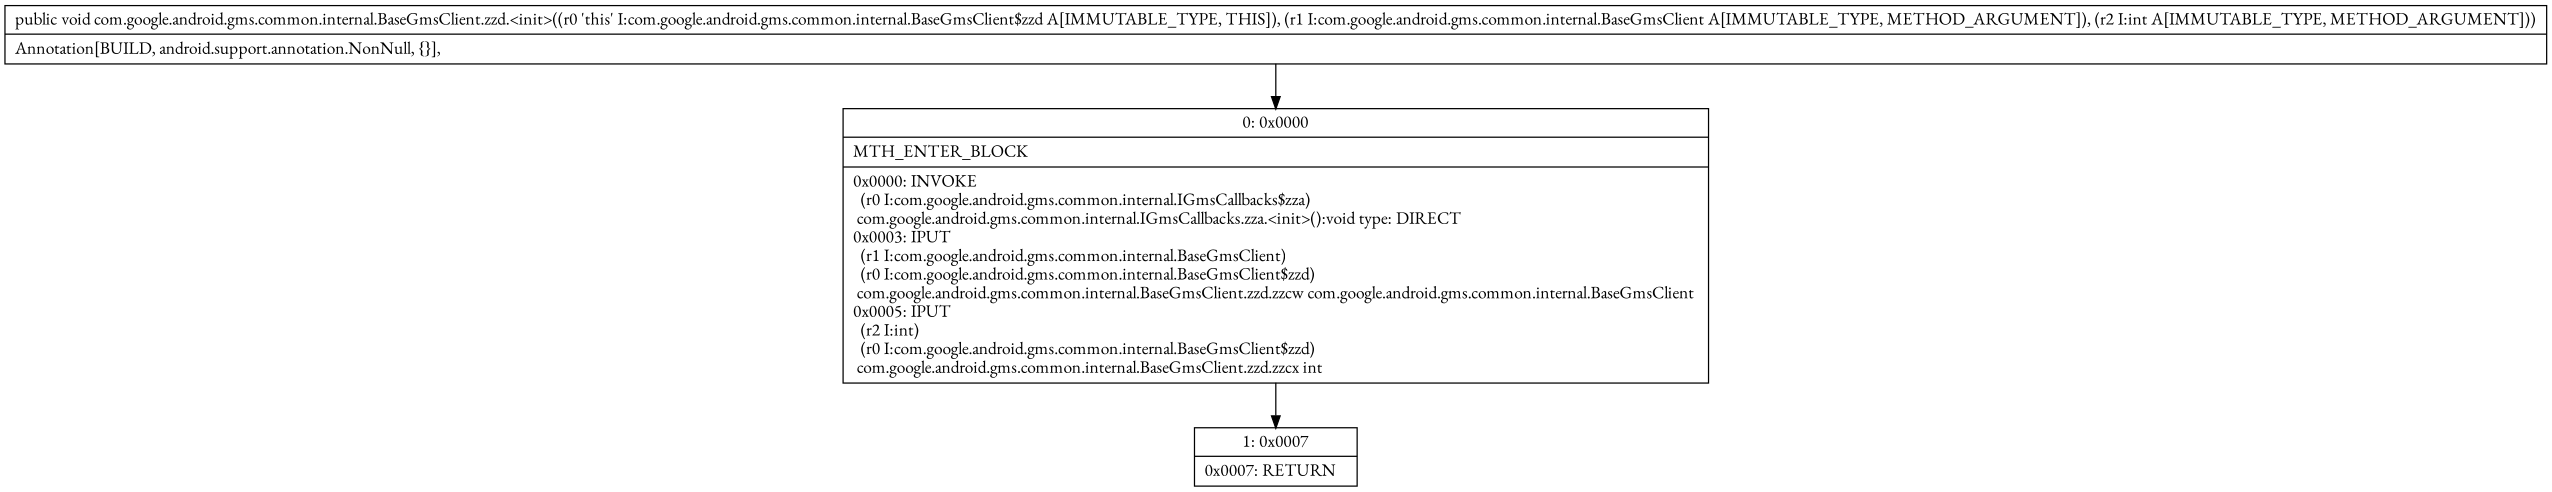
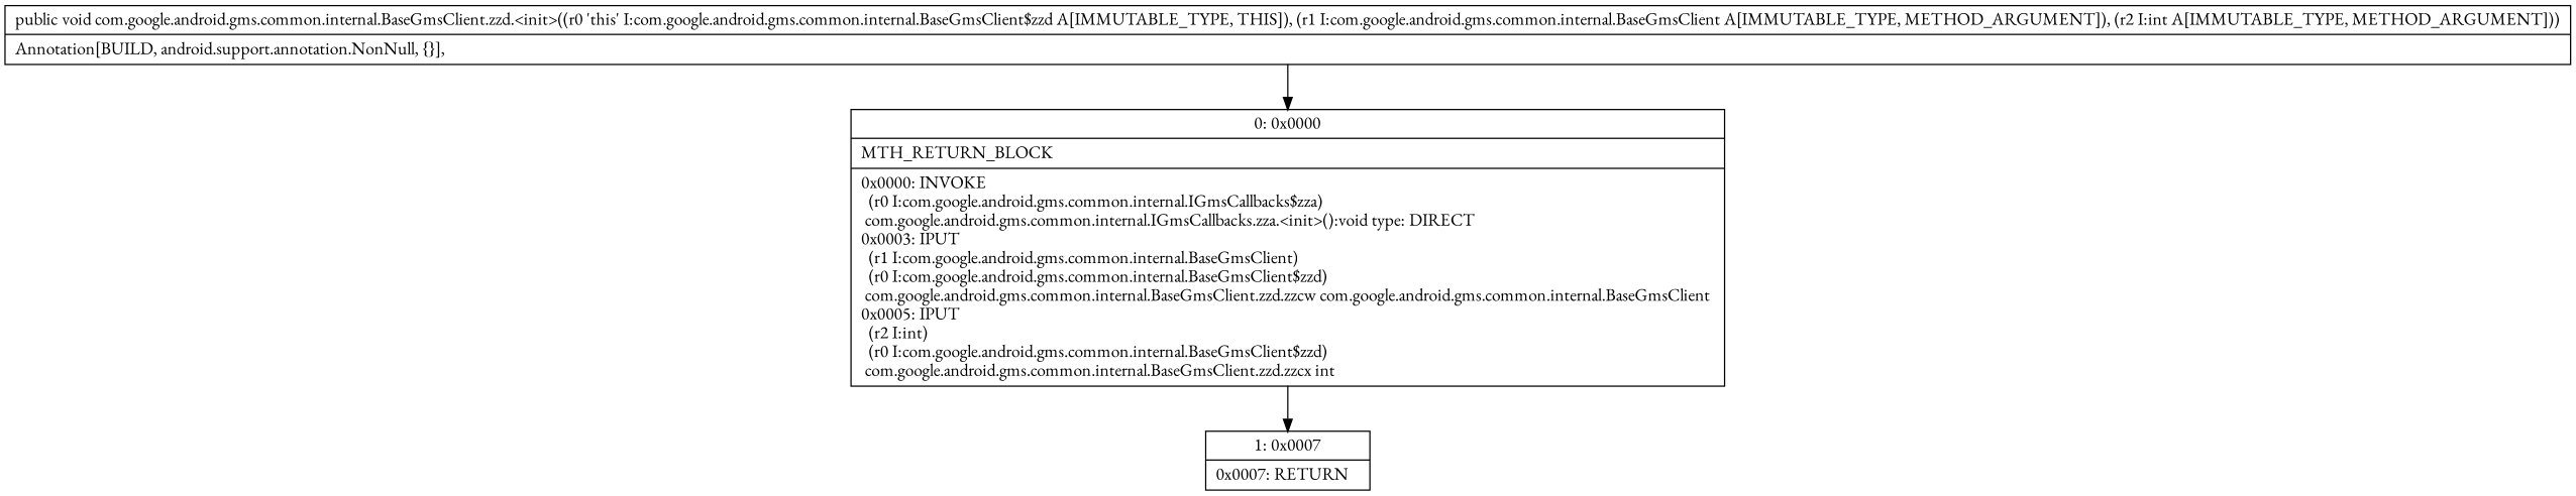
  digraph {
    fontname="EB Garamond"
    node [shape=record fontname="EB Garamond"]
    edge [fontname="EB Garamond"]
-   n1 [label="{0\:\ 0x0000|MTH_ENTER_BLOCK\l|0x0000: INVOKE  \l  (r0 I:com.google.android.gms.common.internal.IGmsCallbacks$zza)\l com.google.android.gms.common.internal.IGmsCallbacks.zza.\<init\>():void type: DIRECT \l0x0003: IPUT  \l  (r1 I:com.google.android.gms.common.internal.BaseGmsClient)\l  (r0 I:com.google.android.gms.common.internal.BaseGmsClient$zzd)\l com.google.android.gms.common.internal.BaseGmsClient.zzd.zzcw com.google.android.gms.common.internal.BaseGmsClient \l0x0005: IPUT  \l  (r2 I:int)\l  (r0 I:com.google.android.gms.common.internal.BaseGmsClient$zzd)\l com.google.android.gms.common.internal.BaseGmsClient.zzd.zzcx int \l}"]
+   n1 [label="{0\:\ 0x0000|MTH_RETURN_BLOCK\l|0x0000: INVOKE  \l  (r0 I:com.google.android.gms.common.internal.IGmsCallbacks$zza)\l com.google.android.gms.common.internal.IGmsCallbacks.zza.\<init\>():void type: DIRECT \l0x0003: IPUT  \l  (r1 I:com.google.android.gms.common.internal.BaseGmsClient)\l  (r0 I:com.google.android.gms.common.internal.BaseGmsClient$zzd)\l com.google.android.gms.common.internal.BaseGmsClient.zzd.zzcw com.google.android.gms.common.internal.BaseGmsClient \l0x0005: IPUT  \l  (r2 I:int)\l  (r0 I:com.google.android.gms.common.internal.BaseGmsClient$zzd)\l com.google.android.gms.common.internal.BaseGmsClient.zzd.zzcx int \l}"]
    n2 [label="{1\:\ 0x0007|0x0007: RETURN   \l}"]
    n3 [label="{public void com.google.android.gms.common.internal.BaseGmsClient.zzd.\<init\>((r0 'this' I:com.google.android.gms.common.internal.BaseGmsClient$zzd A[IMMUTABLE_TYPE, THIS]), (r1 I:com.google.android.gms.common.internal.BaseGmsClient A[IMMUTABLE_TYPE, METHOD_ARGUMENT]), (r2 I:int A[IMMUTABLE_TYPE, METHOD_ARGUMENT]))  | Annotation[BUILD, android.support.annotation.NonNull, \{\}], \l}"]
    n1 -> n2
    n3 -> n1
  }
